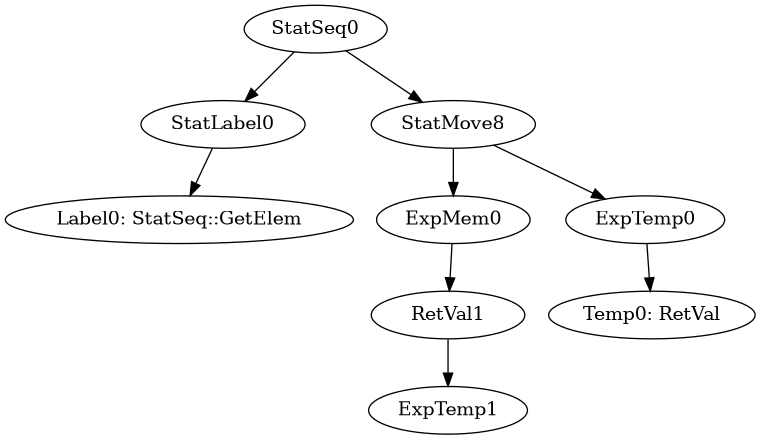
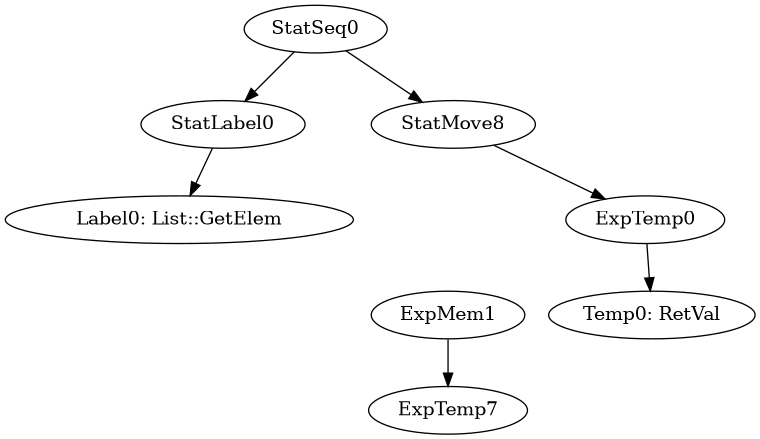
  digraph {
    ordering=out
-   ExpMem0
-   ExpMem1 [label=RetVal1]
-   ExpTemp1
+   ExpMem1
+   ExpTemp1 [label=ExpTemp7]
    StatLabel0
-   "Label0: List::GetElem" [label="Label0: StatSeq::GetElem"]
+   "Label0: List::GetElem"
    StatSeq0
    n7 [label=StatMove8]
    ExpTemp0
    "Temp0: RetVal"
-   ExpMem0 -> ExpMem1
    ExpMem1 -> ExpTemp1
    StatLabel0 -> "Label0: List::GetElem"
    StatSeq0 -> StatLabel0
    StatSeq0 -> n7
-   n7 -> ExpMem0
    n7 -> ExpTemp0
    ExpTemp0 -> "Temp0: RetVal"
  }
